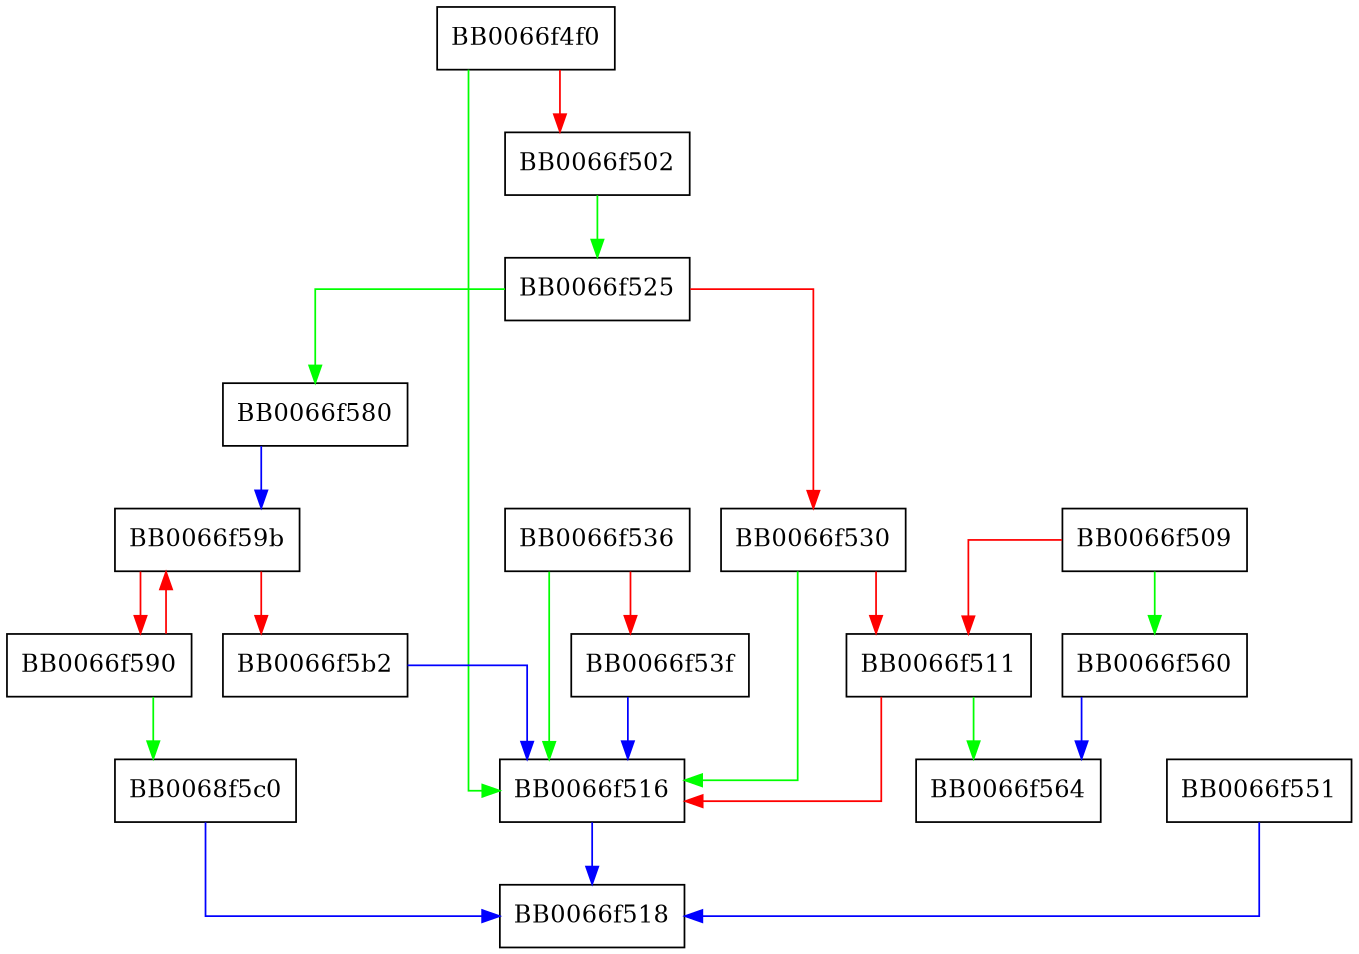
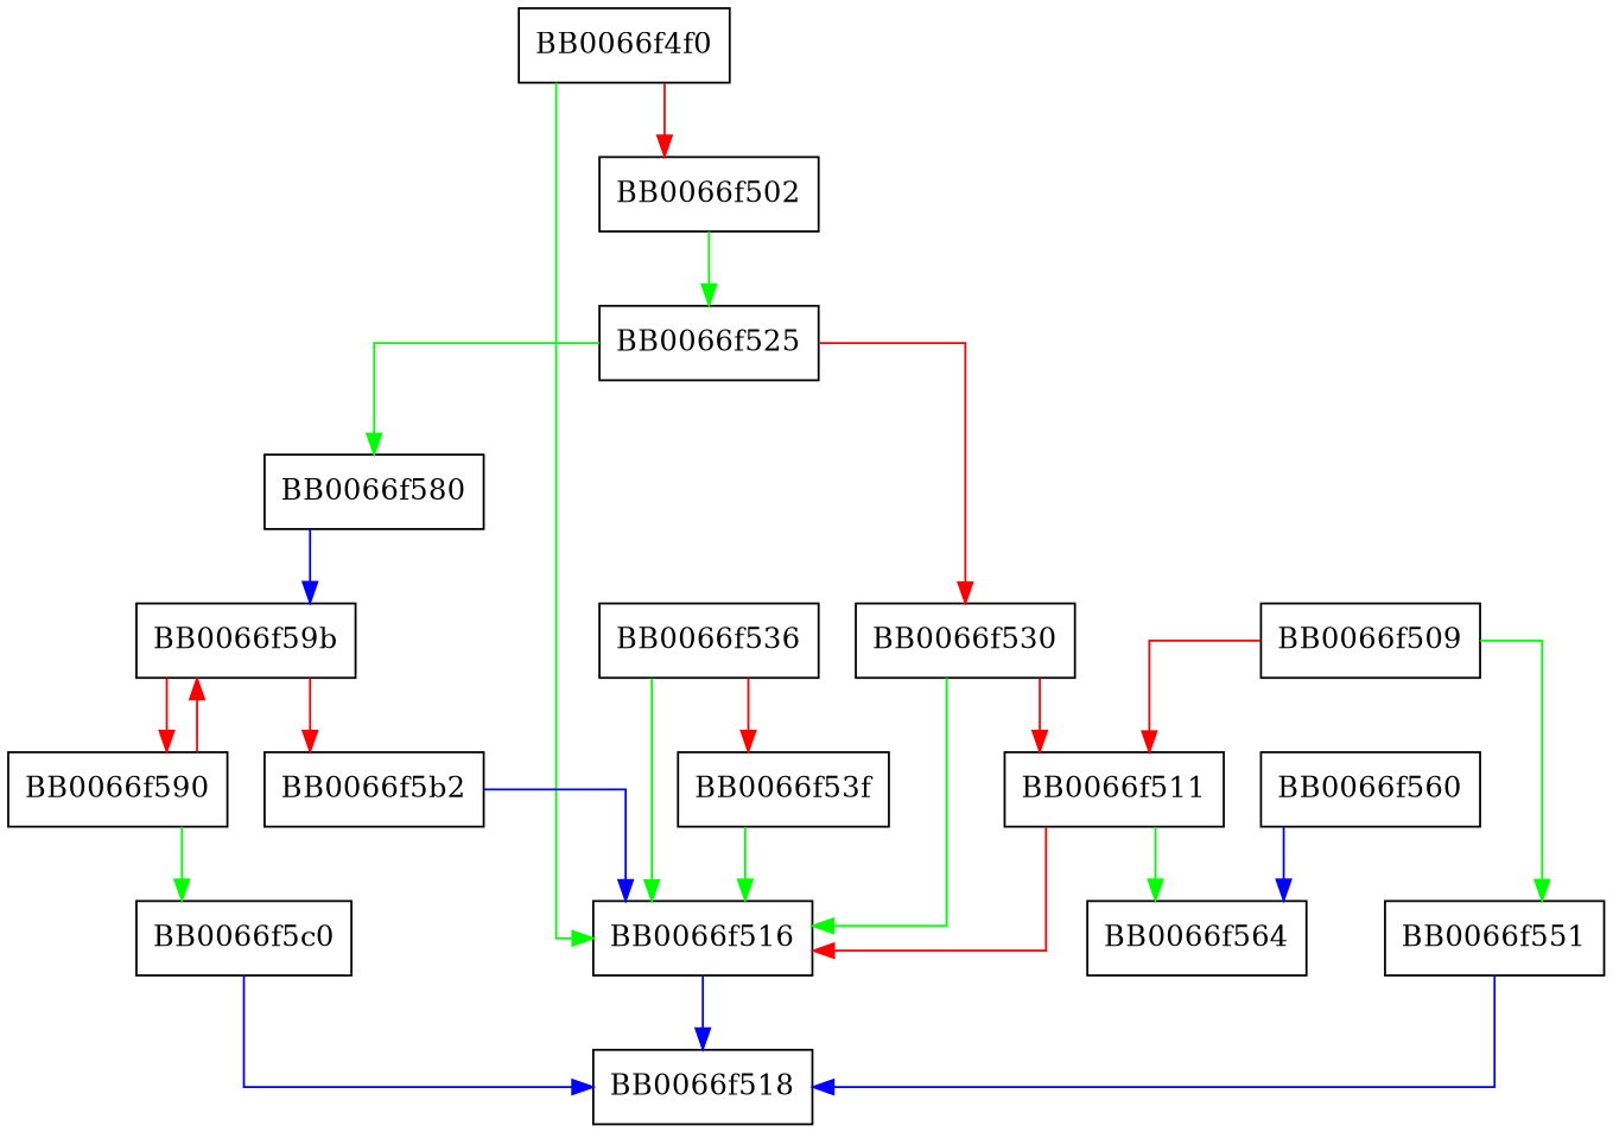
  digraph {
    splines=ortho
    node [shape=box]
    edge [color=green]
    BB0066f4f0
    BB0066f516
    BB0066f502
    BB0066f518
    n5 [label=BB0066f525]
    BB0066f580
    BB0066f530
    BB0066f509
    BB0066f560
    BB0066f511
    BB0066f59b
    BB0066f564
    BB0066f590
    BB0066f5b2
    BB0066f536
    BB0066f53f
    BB0066f551
-   BB0066f5c0 [label=BB0068f5c0]
+   BB0066f5c0
    BB0066f4f0 -> BB0066f516
    BB0066f4f0 -> BB0066f502 [color=red]
    BB0066f516 -> BB0066f518 [color=blue]
    BB0066f502 -> n5
    n5 -> BB0066f580
    n5 -> BB0066f530 [color=red]
    BB0066f580 -> BB0066f59b [color=blue]
    BB0066f530 -> BB0066f516
    BB0066f530 -> BB0066f511 [color=red]
-   BB0066f509 -> BB0066f560
+   BB0066f509 -> BB0066f551
    BB0066f509 -> BB0066f511 [color=red]
    BB0066f560 -> BB0066f564 [color=blue]
    BB0066f511 -> BB0066f516 [color=red]
    BB0066f511 -> BB0066f564
    BB0066f59b -> BB0066f590 [color=red]
    BB0066f59b -> BB0066f5b2 [color=red]
    BB0066f590 -> BB0066f59b [color=red]
    BB0066f590 -> BB0066f5c0
    BB0066f5b2 -> BB0066f516 [color=blue]
    BB0066f536 -> BB0066f516
    BB0066f536 -> BB0066f53f [color=red]
-   BB0066f53f -> BB0066f516 [color=blue]
+   BB0066f53f -> BB0066f516
    BB0066f551 -> BB0066f518 [color=blue]
    BB0066f5c0 -> BB0066f518 [color=blue]
  }
